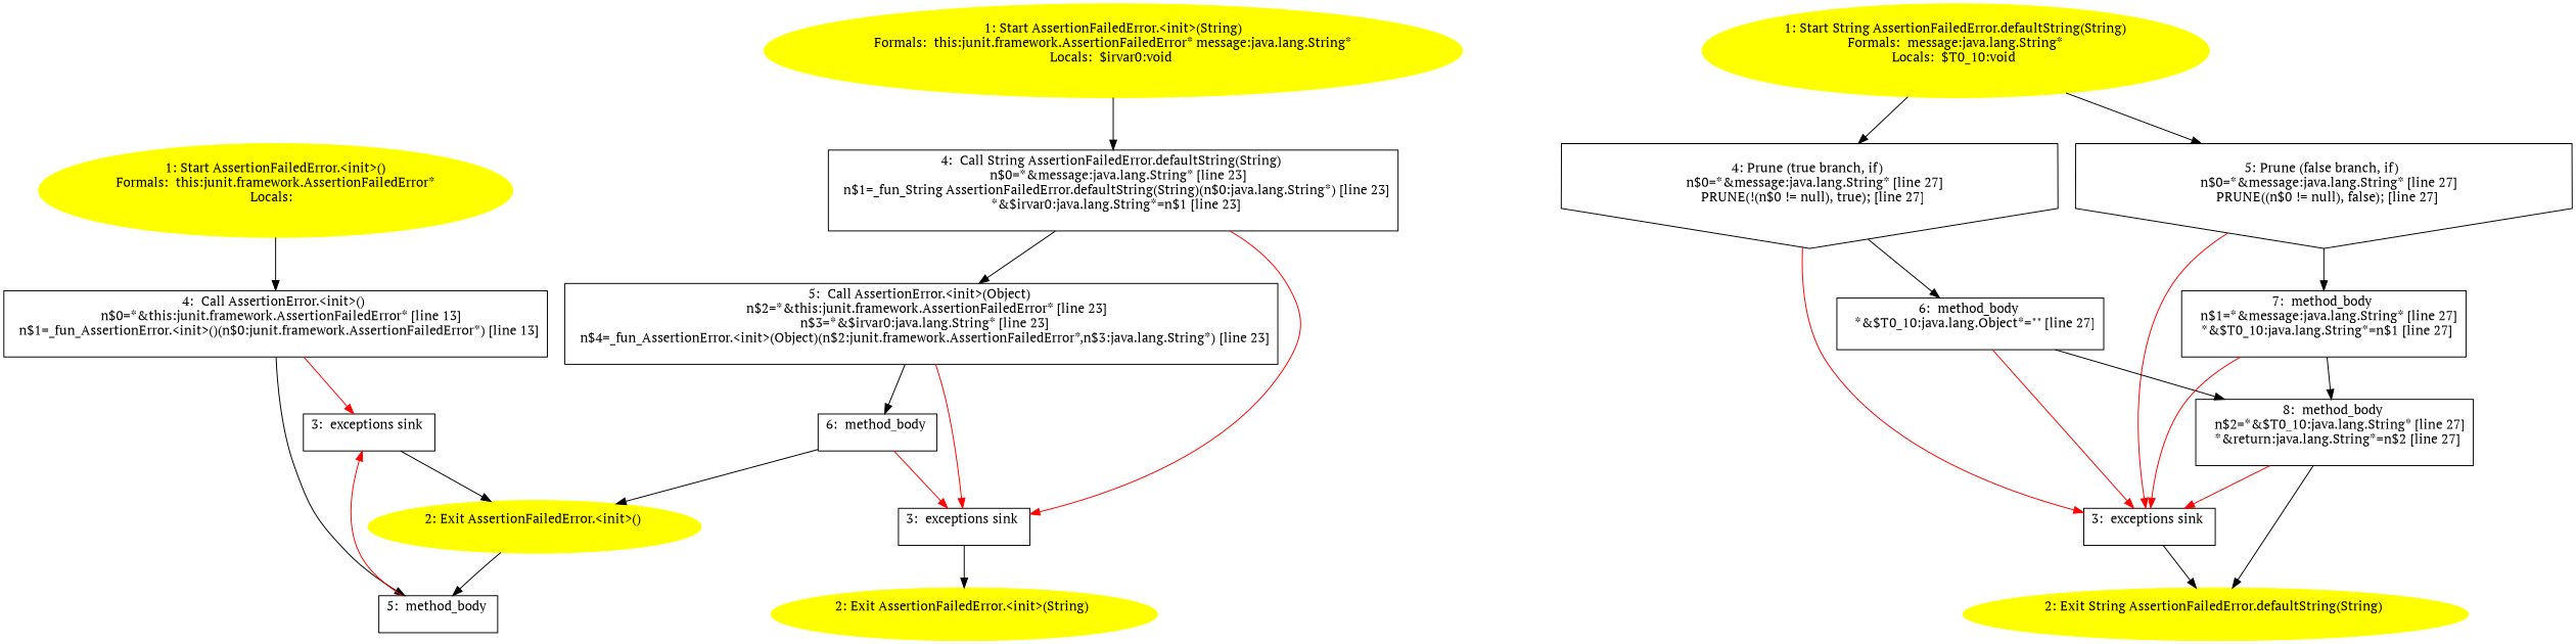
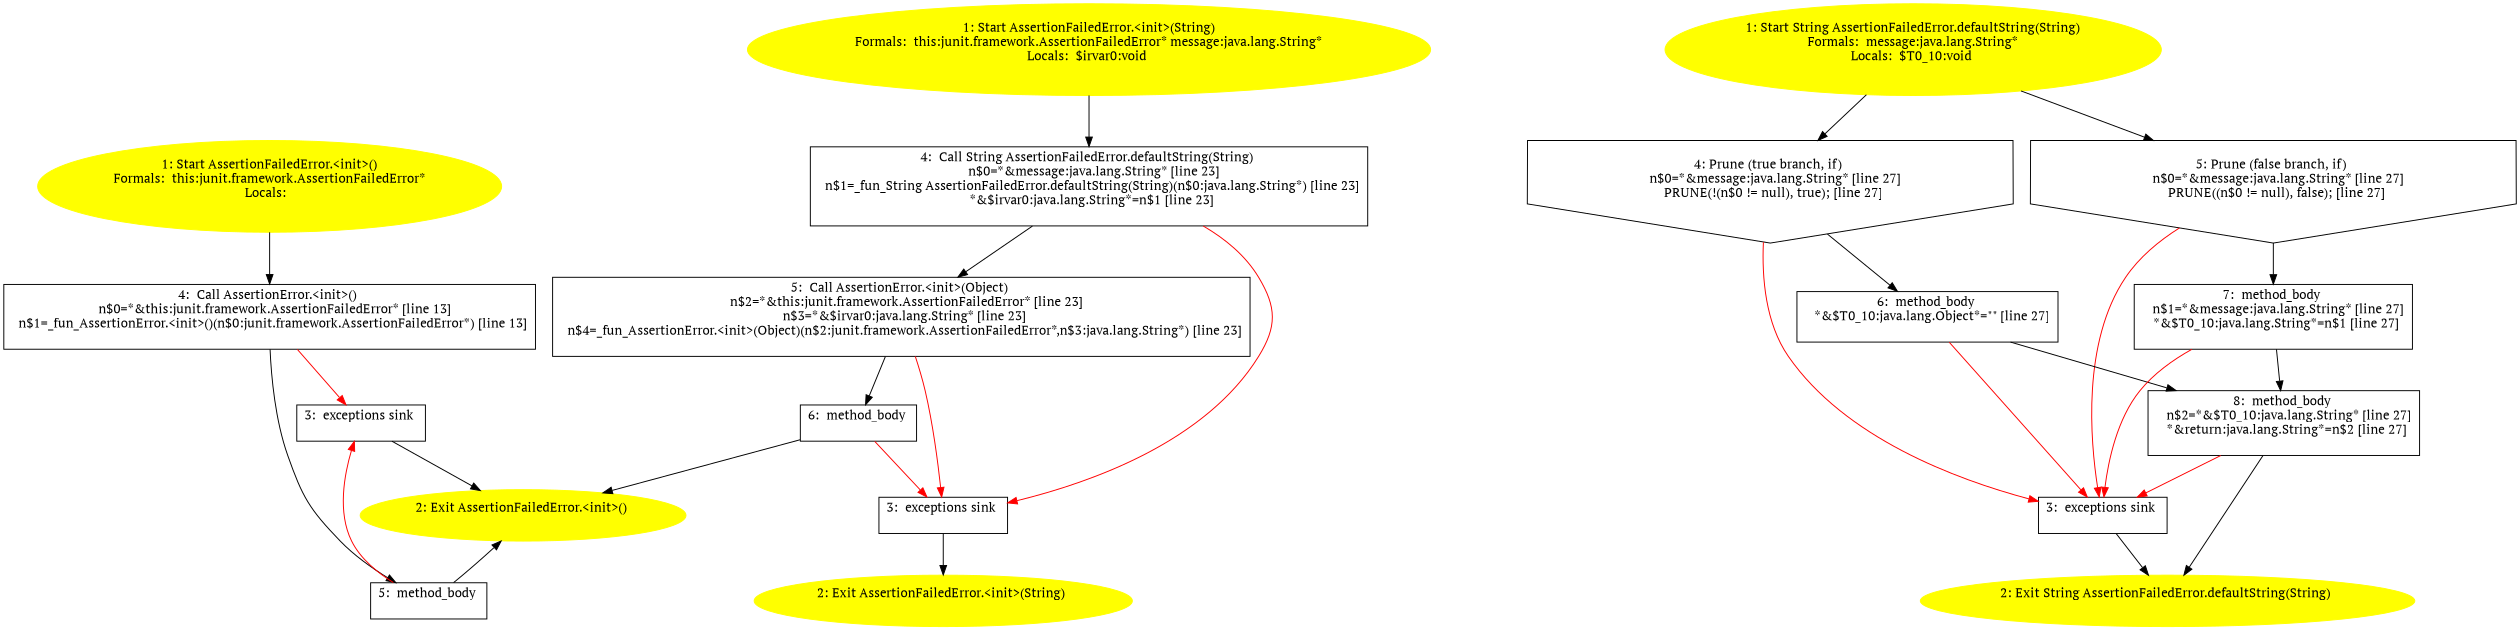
  digraph {
    fontname="PT Serif"
    node [fontname="PT Serif" shape=box]
    edge [fontname="PT Serif"]
    n1 [color=yellow label="1: Start AssertionFailedError.<init>()\nFormals:  this:junit.framework.AssertionFailedError*\nLocals:  \n  " style=filled shape=""]
    n2 [label="4:  Call AssertionError.<init>() \n   n$0=*&this:junit.framework.AssertionFailedError* [line 13]\n  n$1=_fun_AssertionError.<init>()(n$0:junit.framework.AssertionFailedError*) [line 13]\n "]
    n3 [label="3:  exceptions sink \n  "]
    n4 [label="5:  method_body \n  "]
    n5 [color=yellow label="2: Exit AssertionFailedError.<init>() \n  " style=filled shape=""]
    n6 [color=yellow label="1: Start AssertionFailedError.<init>(String)\nFormals:  this:junit.framework.AssertionFailedError* message:java.lang.String*\nLocals:  $irvar0:void \n  " style=filled shape=""]
    n7 [label="4:  Call String AssertionFailedError.defaultString(String) \n   n$0=*&message:java.lang.String* [line 23]\n  n$1=_fun_String AssertionFailedError.defaultString(String)(n$0:java.lang.String*) [line 23]\n  *&$irvar0:java.lang.String*=n$1 [line 23]\n "]
    n8 [label="3:  exceptions sink \n  "]
    n9 [label="5:  Call AssertionError.<init>(Object) \n   n$2=*&this:junit.framework.AssertionFailedError* [line 23]\n  n$3=*&$irvar0:java.lang.String* [line 23]\n  n$4=_fun_AssertionError.<init>(Object)(n$2:junit.framework.AssertionFailedError*,n$3:java.lang.String*) [line 23]\n "]
    n10 [color=yellow label="2: Exit AssertionFailedError.<init>(String) \n  " style=filled shape=""]
    n11 [label="6:  method_body \n  "]
    n12 [color=yellow label="1: Start String AssertionFailedError.defaultString(String)\nFormals:  message:java.lang.String*\nLocals:  $T0_10:void \n  " style=filled shape=""]
    n13 [label="4: Prune (true branch, if) \n   n$0=*&message:java.lang.String* [line 27]\n  PRUNE(!(n$0 != null), true); [line 27]\n " shape=invhouse]
    n14 [label="5: Prune (false branch, if) \n   n$0=*&message:java.lang.String* [line 27]\n  PRUNE((n$0 != null), false); [line 27]\n " shape=invhouse]
    n15 [label="3:  exceptions sink \n  "]
    n16 [label="6:  method_body \n   *&$T0_10:java.lang.Object*=\"\" [line 27]\n "]
    n17 [label="7:  method_body \n   n$1=*&message:java.lang.String* [line 27]\n  *&$T0_10:java.lang.String*=n$1 [line 27]\n "]
    n18 [color=yellow label="2: Exit String AssertionFailedError.defaultString(String) \n  " style=filled shape=""]
    n19 [label="8:  method_body \n   n$2=*&$T0_10:java.lang.String* [line 27]\n  *&return:java.lang.String*=n$2 [line 27]\n "]
    n1 -> n2
    n2 -> n3 [color=red]
    n2 -> n4
    n3 -> n5
    n4 -> n3 [color=red]
-   n5 -> n4
+   n4 -> n5
    n6 -> n7
    n7 -> n8 [color=red]
    n7 -> n9
    n8 -> n10
    n9 -> n8 [color=red]
    n9 -> n11
    n11 -> n5
    n11 -> n8 [color=red]
    n12 -> n13
    n12 -> n14
    n13 -> n15 [color=red]
    n13 -> n16
    n14 -> n15 [color=red]
    n14 -> n17
    n15 -> n18
    n16 -> n15 [color=red]
    n16 -> n19
    n17 -> n15 [color=red]
    n17 -> n19
    n19 -> n15 [color=red]
    n19 -> n18
  }
